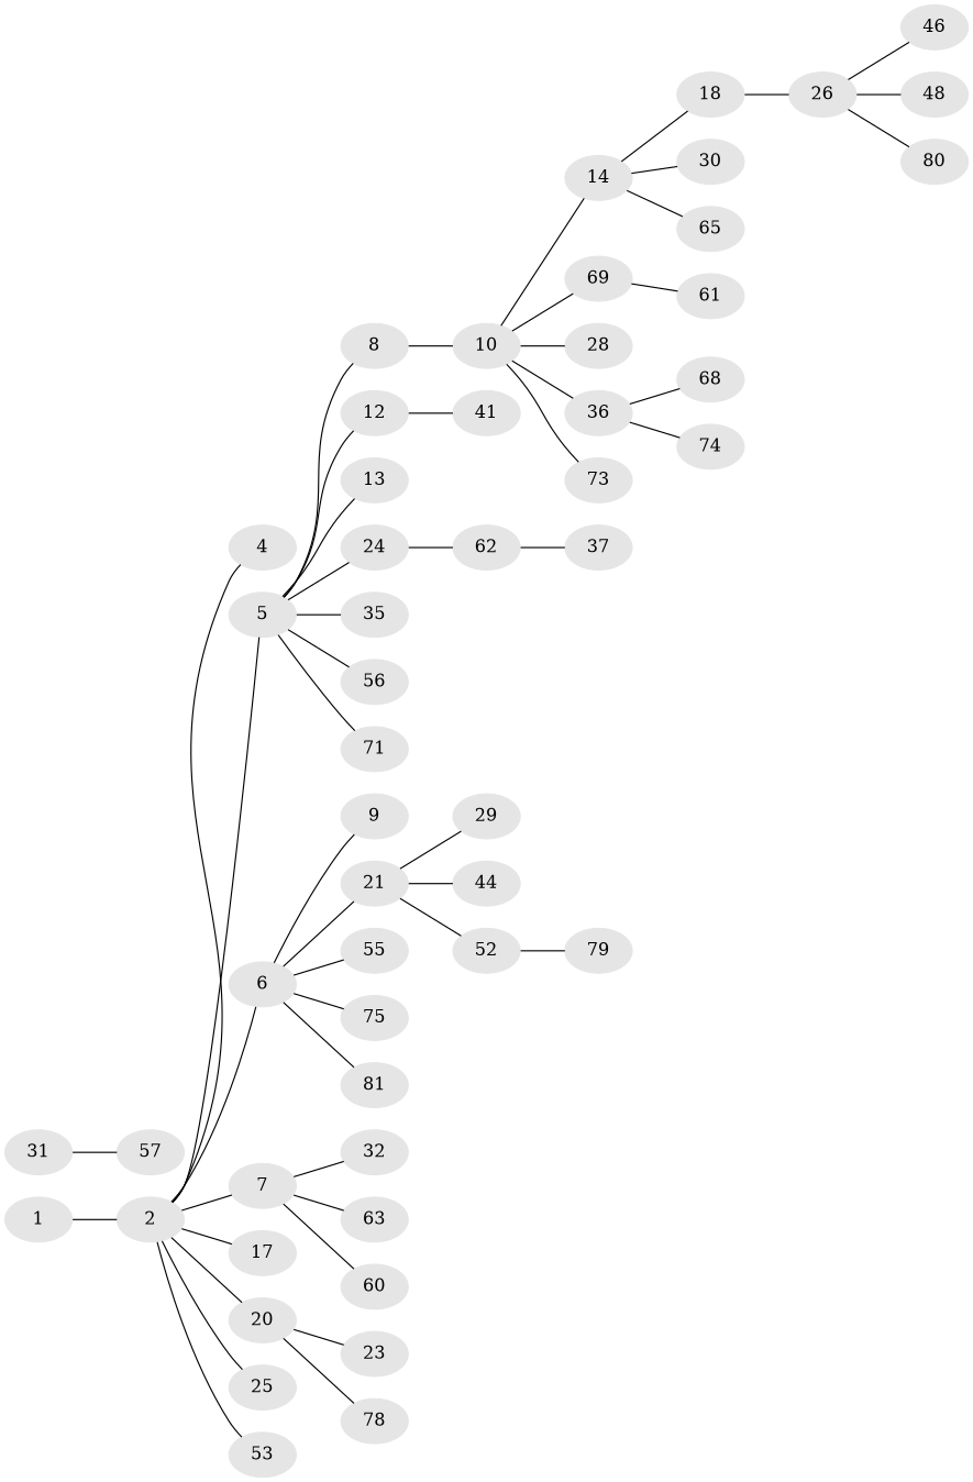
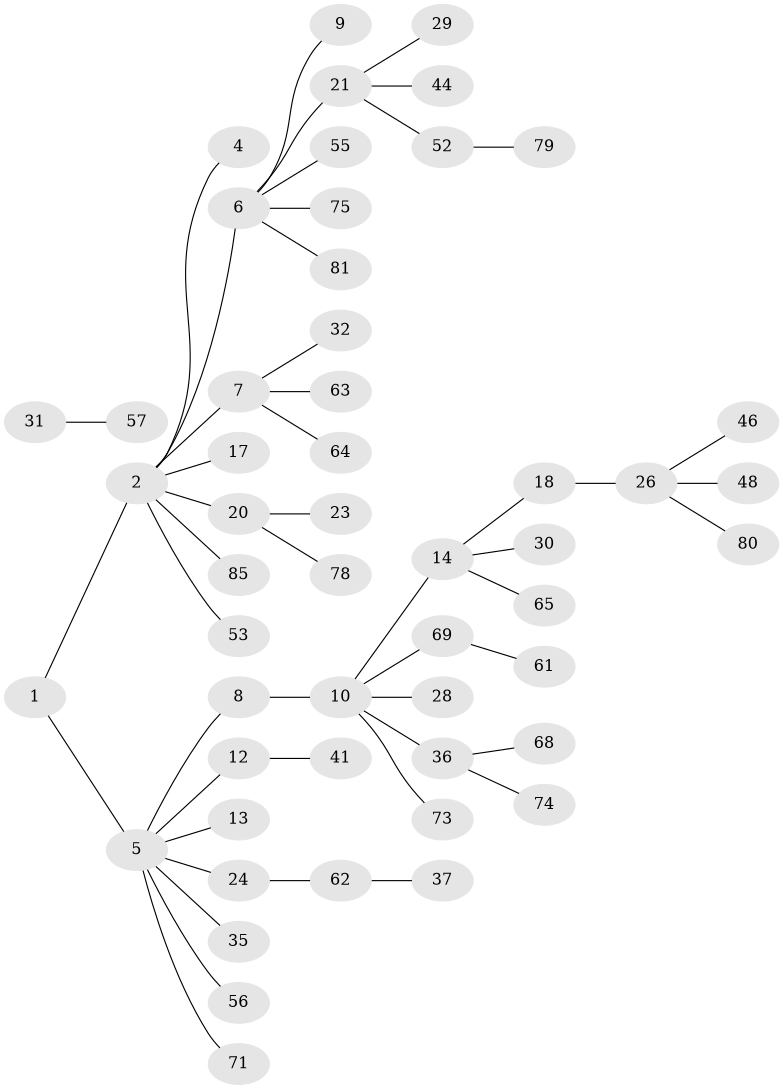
  graph {
    rankdir=LR
    node [color=gray90 style=filled]
    2 [super="+3"]
    4 [super="+34"]
    5 [super="+27"]
    6 [super="+11"]
    7 [super="+47"]
    17 [super="+66"]
    20 [super="+51"]
-   25
+   25 [label=85]
    53
    1
    8 [super="+77"]
    12
    13 [super="+50"]
    24 [super="+33"]
    35 [super="+38"]
    56
    71
    9 [super="+43"]
    21 [super="+22"]
    55 [super="+70"]
    75
    81
    32 [super="+60"]
    63
-   64 [super="+72" label=60]
+   64 [super="+72"]
    23 [super="+42"]
    78
    10 [super="+16"]
    41 [super="+67"]
    62
    31 [super="+58"]
    n32 [label=57]
    29
    44 [super="+59"]
    52 [super="+76"]
    14 [super="+15"]
    n37 [label=69 super="+39"]
    28
    36 [super="+40"]
    73
    18
    30 [super="+49"]
    65
    61 [super="+69"]
    68
    74
    26 [super="+45"]
    46
    48 [super="+57"]
    80
    79
    37
    2 -- 4
-   2 -- 5
+   1 -- 5
    2 -- 6
    2 -- 7
    2 -- 17
    2 -- 20
    2 -- 25
    2 -- 53
    5 -- 8
    5 -- 12
    5 -- 13
    5 -- 24
    5 -- 35
    5 -- 56
    5 -- 71
    6 -- 9
    6 -- 21
    6 -- 55
    6 -- 75
    6 -- 81
    7 -- 32
    7 -- 63
    7 -- 64
    20 -- 23
    20 -- 78
    1 -- 2
    8 -- 10
    12 -- 41
    24 -- 62
    21 -- 29
    21 -- 44
    21 -- 52
    10 -- 14
    10 -- n37
    10 -- 28
    10 -- 36
    10 -- 73
    62 -- 37
    31 -- n32
    52 -- 79
    14 -- 18
    14 -- 30
    14 -- 65
    n37 -- 61
    36 -- 68
    36 -- 74
    18 -- 26
    26 -- 46
    26 -- 48
    26 -- 80
  }
